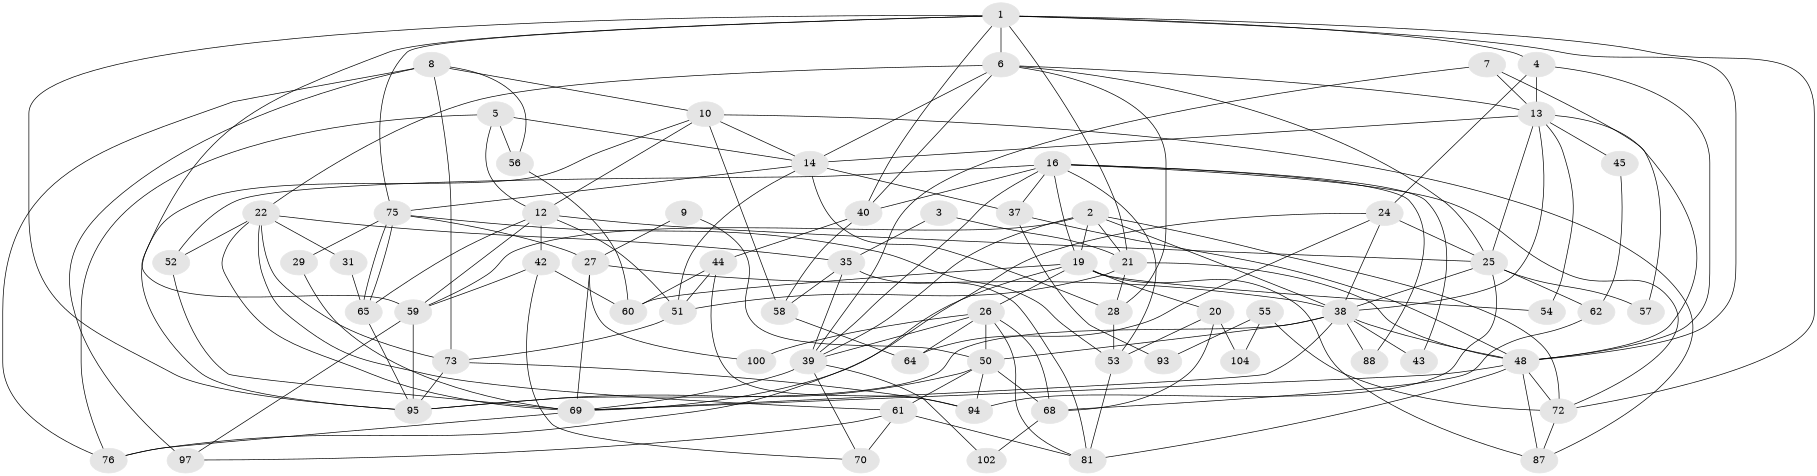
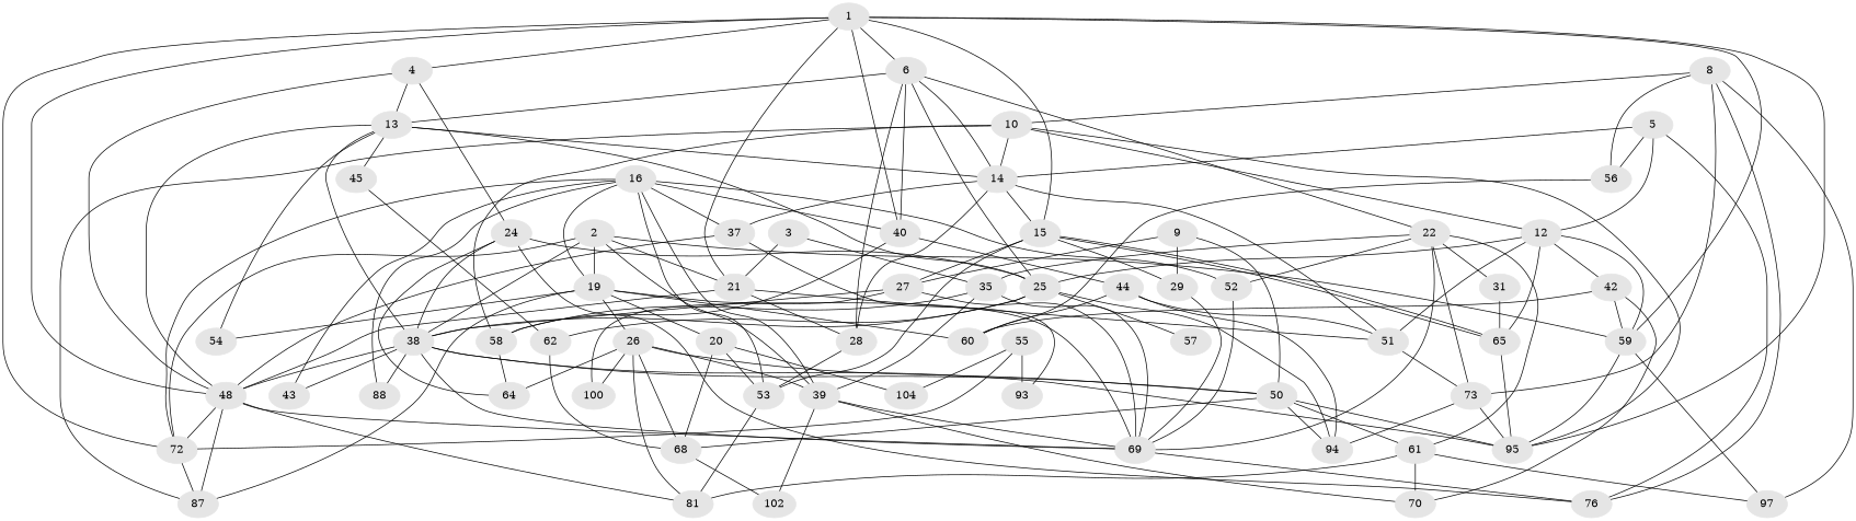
  graph {
    node [color=gray90 style=filled]
    1 [super="+18"]
    4
    6 [super="+33"]
-   15 [super="+74" label=75]
+   15 [super="+74"]
    21 [super="+101"]
    40 [super="+67"]
    48 [super="+92"]
    59 [super="+85"]
    72 [super="+91"]
    95 [super="+105"]
    13 [super="+30"]
    24 [super="+41"]
    14 [super="+96"]
    22 [super="+75"]
    25 [super="+32"]
    28 [super="+63"]
    27 [super="+47"]
    29 [super="+86"]
    65
    53 [super="+84"]
    51 [super="+98"]
    58
    44 [super="+46"]
    87
    69 [super="+82"]
    81 [super="+90"]
    97
    2 [super="+77"]
    19 [super="+78"]
    38 [super="+79"]
    39 [super="+103"]
    54
    20
    26 [super="+36"]
    60
    50 [super="+99"]
    43
    88
    70
    102
    3
    35 [super="+83"]
    45
    76 [super="+80"]
    64
    5 [super="+17"]
    12 [super="+34"]
    56 [super="+71"]
    42
    37
    52
    31
    61 [super="+89"]
    73
    57
    62
    94
-   7
    8 [super="+11"]
    10 [super="+23"]
    100
    9
    68
    93
    16 [super="+49"]
    104
    55
    1 -- 4
    1 -- 6
    1 -- 15
    1 -- 21
    1 -- 40
    1 -- 48
    1 -- 59
    1 -- 72
    1 -- 95
    4 -- 48
    4 -- 13
    4 -- 24
    6 -- 40
    6 -- 13
    6 -- 14
    6 -- 22
    6 -- 25
    6 -- 28
    15 -- 27
    15 -- 29
    15 -- 65
    15 -- 65
    15 -- 53
    21 -- 48
    21 -- 28
    21 -- 51
    40 -- 58
    40 -- 44
    48 -- 72
    48 -- 87
    48 -- 69
    48 -- 81
    59 -- 95
    59 -- 97
    72 -- 87
    13 -- 48
    13 -- 14
    13 -- 25
    13 -- 38
    13 -- 54
    13 -- 45
    24 -- 25
    24 -- 38
    24 -- 76
    24 -- 64
    14 -- 15
    14 -- 28
    14 -- 51
    14 -- 37
    22 -- 69
    22 -- 35
    22 -- 52
    22 -- 31
    22 -- 61
    22 -- 73
    25 -- 38
    25 -- 57
    25 -- 62
    25 -- 94
    28 -- 53
    27 -- 69
    27 -- 38
    27 -- 100
    29 -- 69
    65 -- 95
    53 -- 81
    51 -- 73
    58 -- 64
    44 -- 51
    44 -- 60
    44 -- 94
    69 -- 76
    2 -- 21
    2 -- 59
    2 -- 72
    2 -- 19
    2 -- 38
    2 -- 39
    19 -- 87
    19 -- 69
    19 -- 54
    19 -- 20
    19 -- 26
    19 -- 60
    38 -- 48
    38 -- 95
    38 -- 69
    38 -- 50
    38 -- 43
    38 -- 88
    39 -- 69
    39 -- 70
    39 -- 102
    20 -- 53
    20 -- 68
    20 -- 104
    26 -- 81
    26 -- 39
    26 -- 50
    26 -- 64
    26 -- 100
    26 -- 68
    50 -- 95
    50 -- 61
    50 -- 94
    50 -- 68
    3 -- 21
    3 -- 35
    35 -- 58
-   35 -- 81
+   35 -- 69
    35 -- 39 [weight=2]
    45 -- 62
    5 -- 14
    5 -- 76
    5 -- 12
    5 -- 56 [weight=2]
    12 -- 59
    12 -- 25
    12 -- 65
    12 -- 51
    12 -- 42
    56 -- 60
    42 -- 59
    42 -- 60
    42 -- 70
    37 -- 48
    37 -- 93
    52 -- 69
    31 -- 65
    61 -- 81
    61 -- 97
    61 -- 70
    73 -- 95
    73 -- 94
    62 -- 68
-   7 -- 13
-   7 -- 39
-   7 -- 57
    8 -- 97
    8 -- 76
    8 -- 56
    8 -- 73
    8 -- 10
    10 -- 95
    10 -- 14
    10 -- 58
    10 -- 87
    10 -- 12
    9 -- 27
+   9 -- 29
    9 -- 50
    68 -- 102
    16 -- 40
    16 -- 72
    16 -- 53
    16 -- 19
    16 -- 39
    16 -- 43
    16 -- 88
    16 -- 37
    16 -- 52
    55 -- 72
    55 -- 93
    55 -- 104
  }
